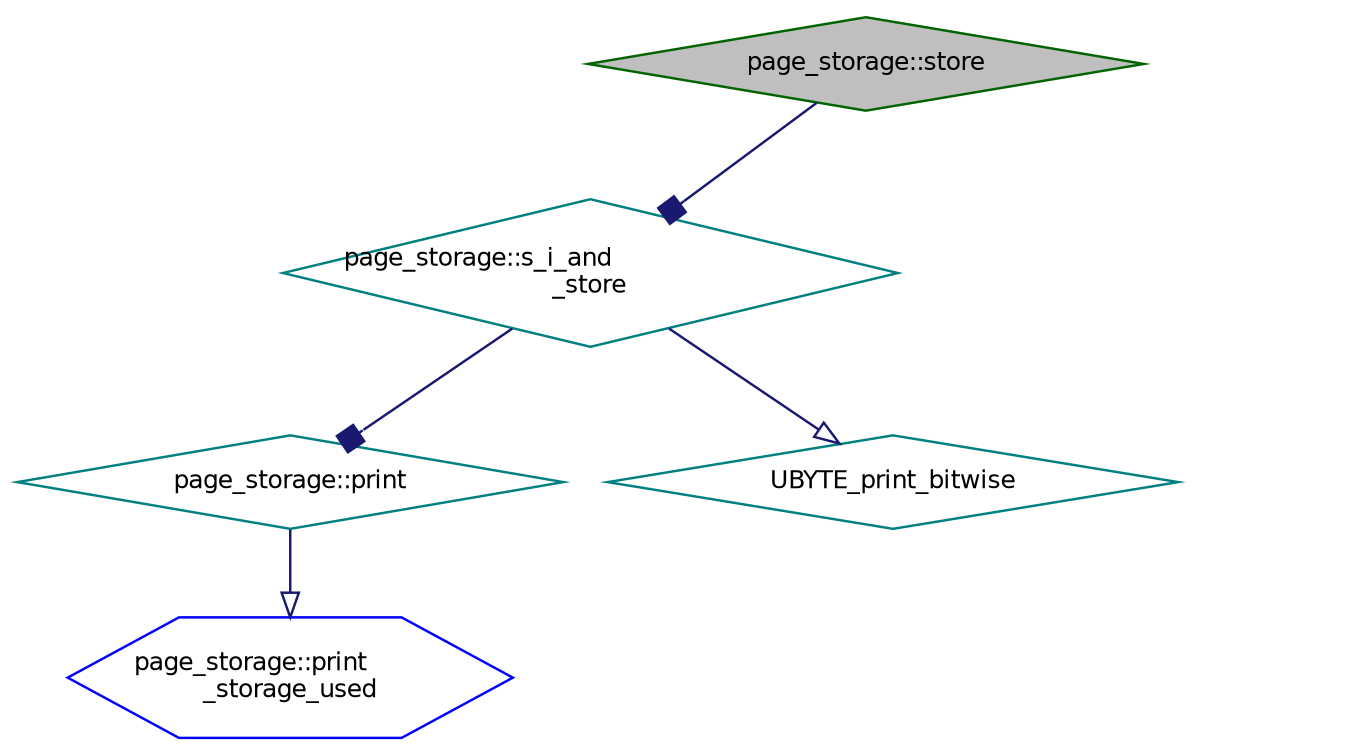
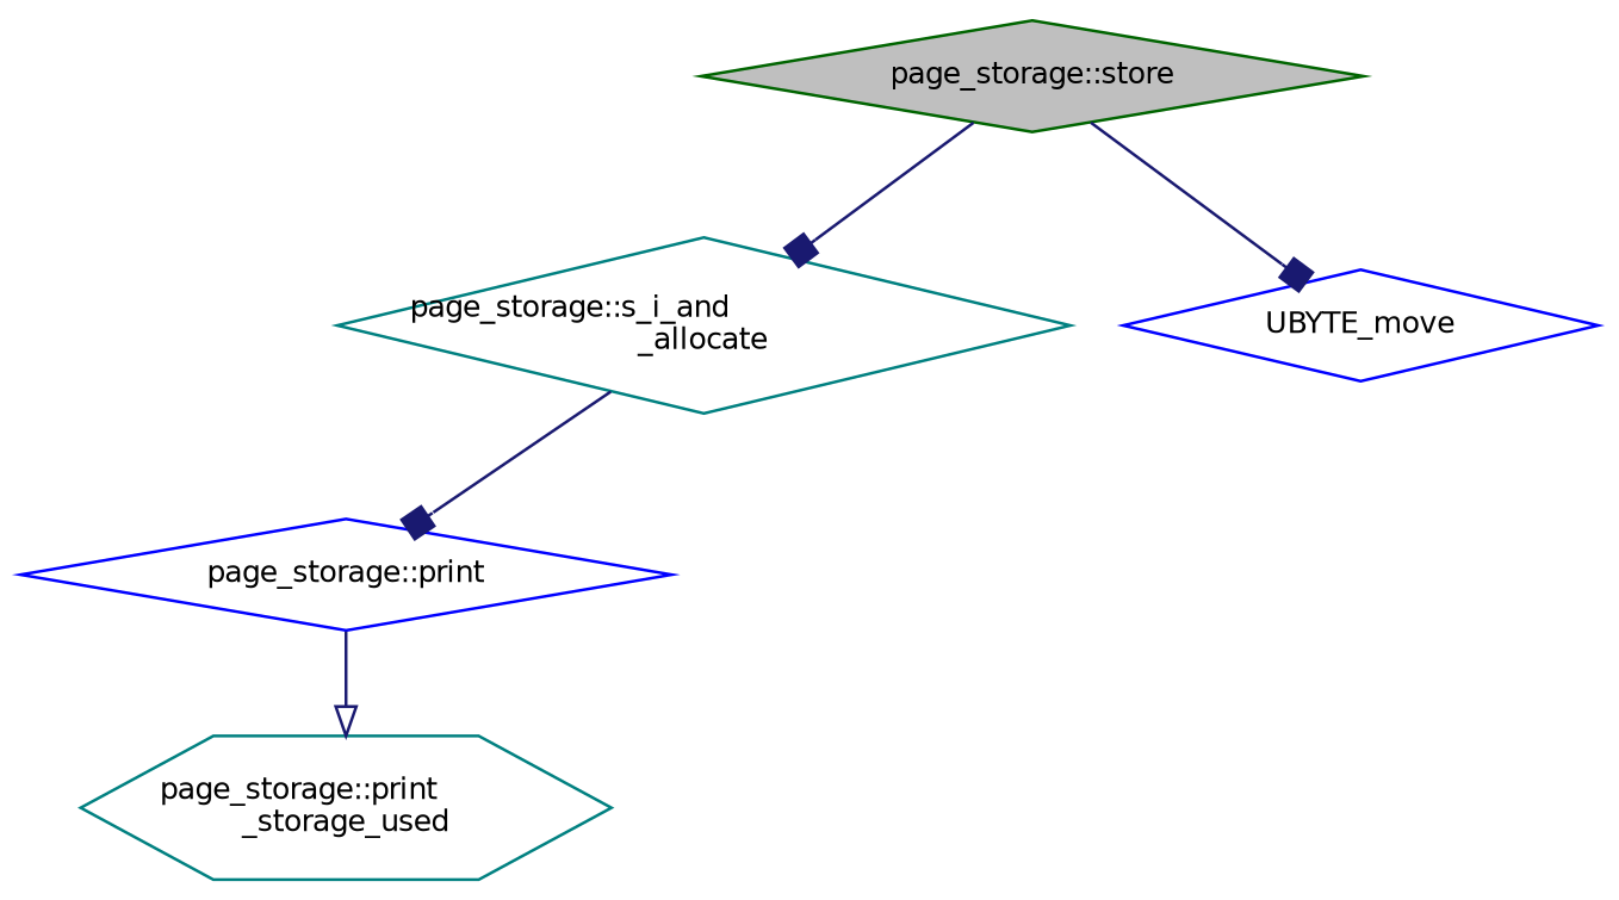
  digraph {
    rankdir=TB
    node [color=teal fillcolor=white fontname=Helvetica fontsize=10 shape=diamond style=filled]
    edge [arrowhead=box color=midnightblue fontname=Helvetica fontsize=10 labelfontname=Helvetica labelfontsize=10 style=solid]
    n1 [color=darkgreen fillcolor=grey75 fontcolor=black height=0.2 label="page_storage::store" width=0.4]
-   n2 [height=0.2 label="page_storage::s_i_and\l_store" width=0.4]
-   n4 [height=0.2 label="page_storage::print" width=0.4]
-   n5 [height=0.2 label=UBYTE_print_bitwise width=0.4]
-   n6 [color=blue height=0.2 label="page_storage::print\l_storage_used" shape=hexagon width=0.4]
+   n2 [height=0.2 label="page_storage::s_i_and\l_allocate" width=0.4]
+   n3 [color=blue height=0.2 label=UBYTE_move width=0.4]
+   n4 [color=blue height=0.2 label="page_storage::print" width=0.4]
+   n6 [height=0.2 label="page_storage::print\l_storage_used" shape=hexagon width=0.4]
    n1 -> n2
+   n1 -> n3
    n2 -> n4
-   n2 -> n5 [arrowhead=onormal]
    n4 -> n6 [arrowhead=onormal]
  }
